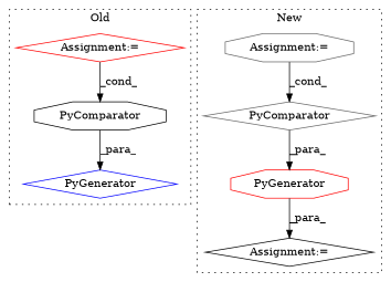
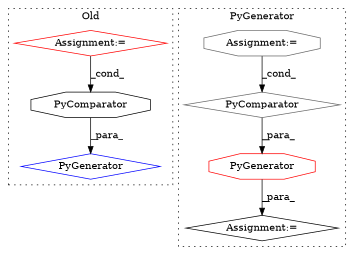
  digraph {
    node [a=7 l=26 s=5594 shape=diamond color=red]
    n1 [a=107 l=155 label=PyGenerator s=5471 color=blue]
    n2 [label="Assignment:="]
    n3 [a=113 label=PyComparator shape=octagon color=black]
    n4 [a=107 l=112 label=PyGenerator s=5847 shape=octagon]
    n5 [a=113 l=28 label=PyComparator s=5925 color=gray40]
    n6 [l=28 label="Assignment:=" s=5925 shape=octagon color=gray40]
    n7 [l=1 label="Assignment:=" s=5831 color=black]
    subgraph cluster_1 {
      label=Old
      style=dotted
      n1
      n2
      n3
    }
    subgraph cluster_2 {
-     label=New
+     label=PyGenerator
      style=dotted
      n4
      n5
      n6
      n7
    }
    n2 -> n3 [label=_cond_]
    n3 -> n1 [label=_para_]
    n4 -> n7 [label=_para_]
    n5 -> n4 [label=_para_]
    n6 -> n5 [label=_cond_]
  }
